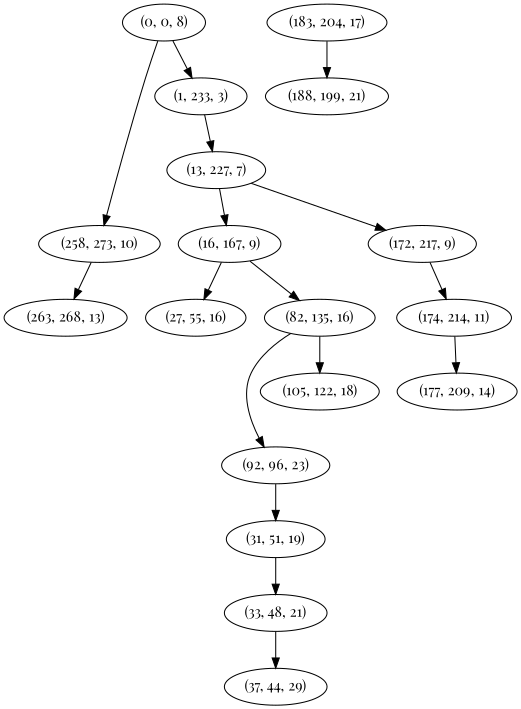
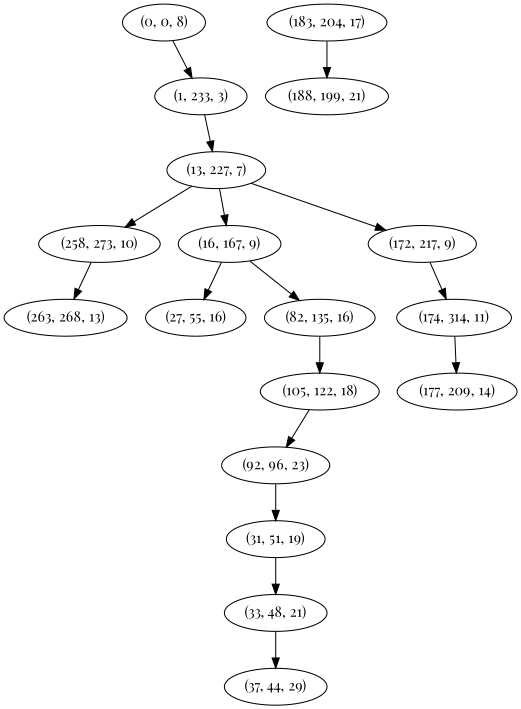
  digraph {
    fontname="Playfair Display"
    node [fontname="Playfair Display"]
    edge [fontname="Playfair Display"]
    n1 [label="(0, 0, 8)"]
    n2 [label="(1, 233, 3)"]
    "(258, 273, 10)"
    "(13, 227, 7)"
    "(263, 268, 13)"
    "(16, 167, 9)"
    "(172, 217, 9)"
    "(27, 55, 16)"
    "(82, 135, 16)"
-   "(174, 214, 11)"
+   "(174, 214, 11)" [label="(174, 314, 11)"]
    "(92, 96, 23)"
    "(105, 122, 18)"
    "(31, 51, 19)"
    "(33, 48, 21)"
    n15 [label="(37, 44, 29)"]
    "(177, 209, 14)"
    "(183, 204, 17)"
    "(188, 199, 21)"
    n1 -> n2
-   n1 -> "(258, 273, 10)"
+   "(13, 227, 7)" -> "(258, 273, 10)"
    n2 -> "(13, 227, 7)"
    "(258, 273, 10)" -> "(263, 268, 13)"
    "(13, 227, 7)" -> "(16, 167, 9)"
    "(13, 227, 7)" -> "(172, 217, 9)"
    "(16, 167, 9)" -> "(27, 55, 16)"
    "(16, 167, 9)" -> "(82, 135, 16)"
    "(172, 217, 9)" -> "(174, 214, 11)"
-   "(82, 135, 16)" -> "(92, 96, 23)"
+   "(105, 122, 18)" -> "(92, 96, 23)"
    "(82, 135, 16)" -> "(105, 122, 18)"
    "(174, 214, 11)" -> "(177, 209, 14)"
    "(92, 96, 23)" -> "(31, 51, 19)"
    "(31, 51, 19)" -> "(33, 48, 21)"
    "(33, 48, 21)" -> n15
    "(183, 204, 17)" -> "(188, 199, 21)"
  }
